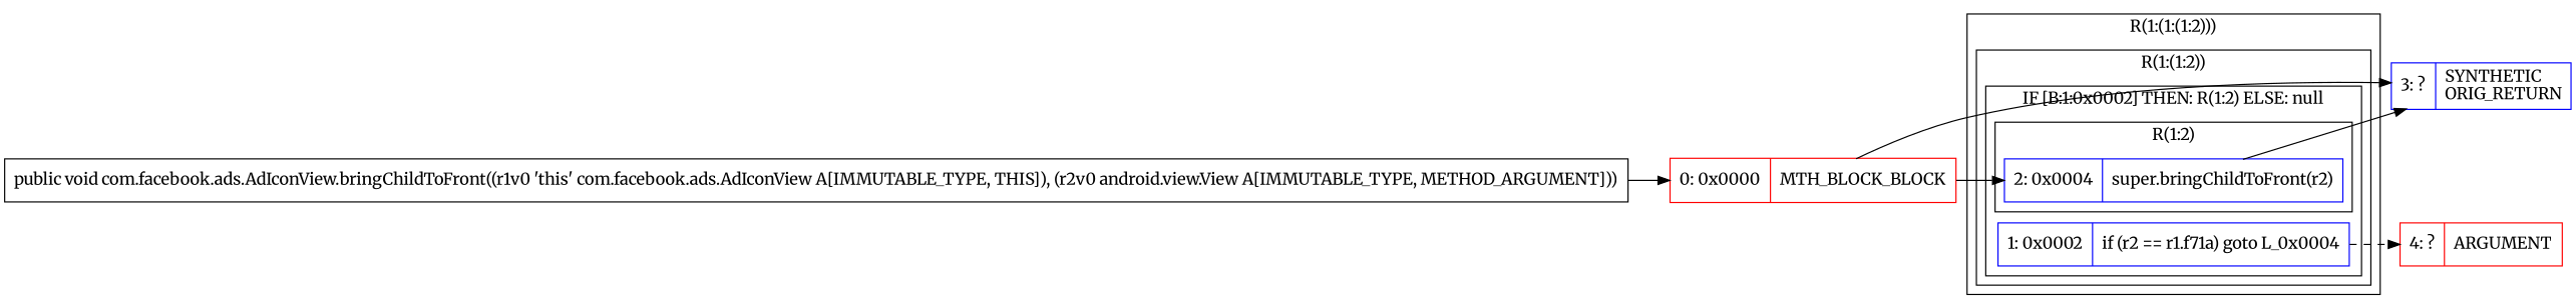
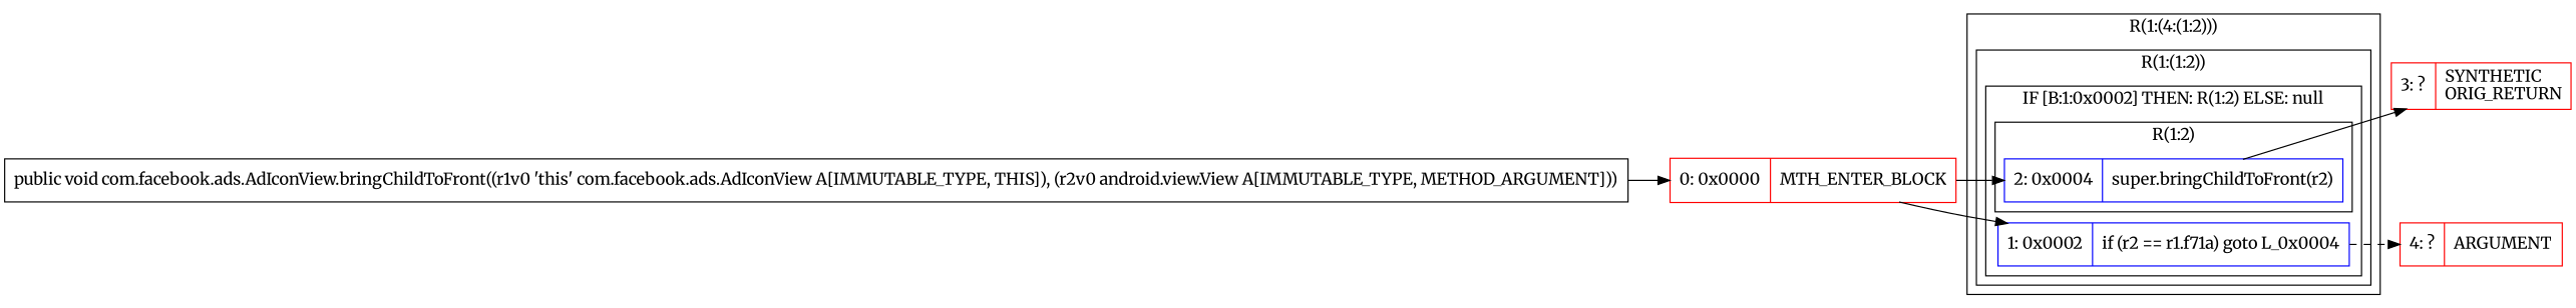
  digraph {
    fontname=Merriweather
    rankdir=LR
    node [color=red fontname=Merriweather shape=record]
    edge [fontname=Merriweather]
    n1 [color=blue label="{2\:\ 0x0004|super.bringChildToFront(r2)\l}"]
    n2 [color=blue label="{1\:\ 0x0002|if (r2 == r1.f71a) goto L_0x0004\l}"]
-   n3 [color=blue label="{3\:\ ?|SYNTHETIC\lORIG_RETURN\l}"]
+   n3 [label="{3\:\ ?|SYNTHETIC\lORIG_RETURN\l}"]
    n4 [label="{4\:\ ?|ARGUMENT\l}"]
-   n5 [label="{0\:\ 0x0000|MTH_BLOCK_BLOCK\l}"]
+   n5 [label="{0\:\ 0x0000|MTH_ENTER_BLOCK\l}"]
    n6 [label="{public void com.facebook.ads.AdIconView.bringChildToFront((r1v0 'this' com.facebook.ads.AdIconView A[IMMUTABLE_TYPE, THIS]), (r2v0 android.view.View A[IMMUTABLE_TYPE, METHOD_ARGUMENT])) }" color=""]
    subgraph cluster_1 {
-     label="R(1:(1:(1:2)))"
+     label="R(1:(4:(1:2)))"
      subgraph cluster_2 {
        label="R(1:(1:2))"
        subgraph cluster_3 {
          label="IF [B:1:0x0002] THEN: R(1:2) ELSE: null"
          n2
          subgraph cluster_4 {
            label="R(1:2)"
            n1
          }
        }
      }
    }
    n1 -> n3
    n2 -> n4 [style=dashed]
    n5 -> n1
-   n5 -> n3
+   n5 -> n2
    n6 -> n5
  }
